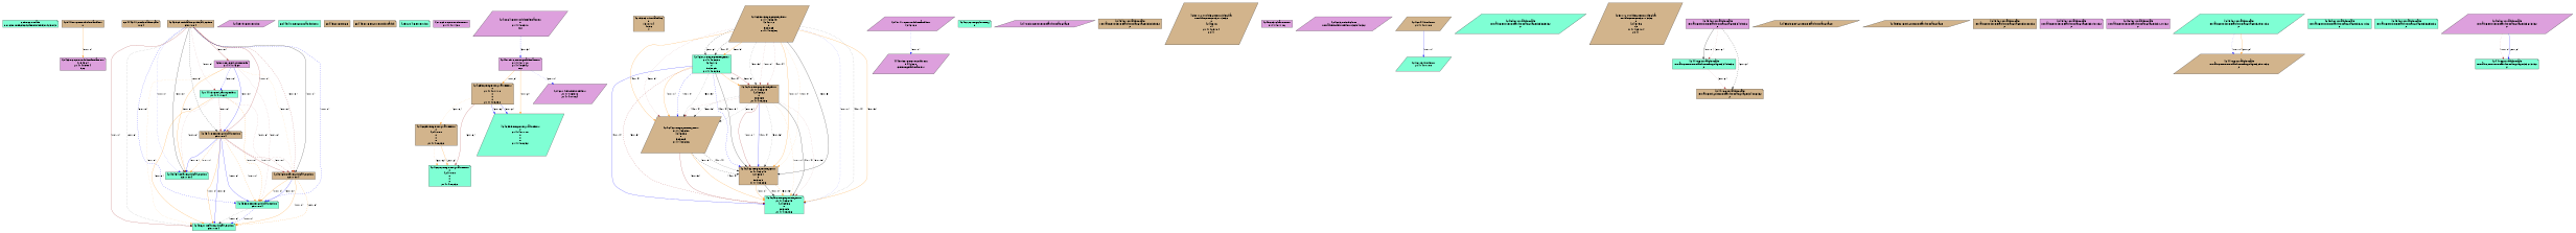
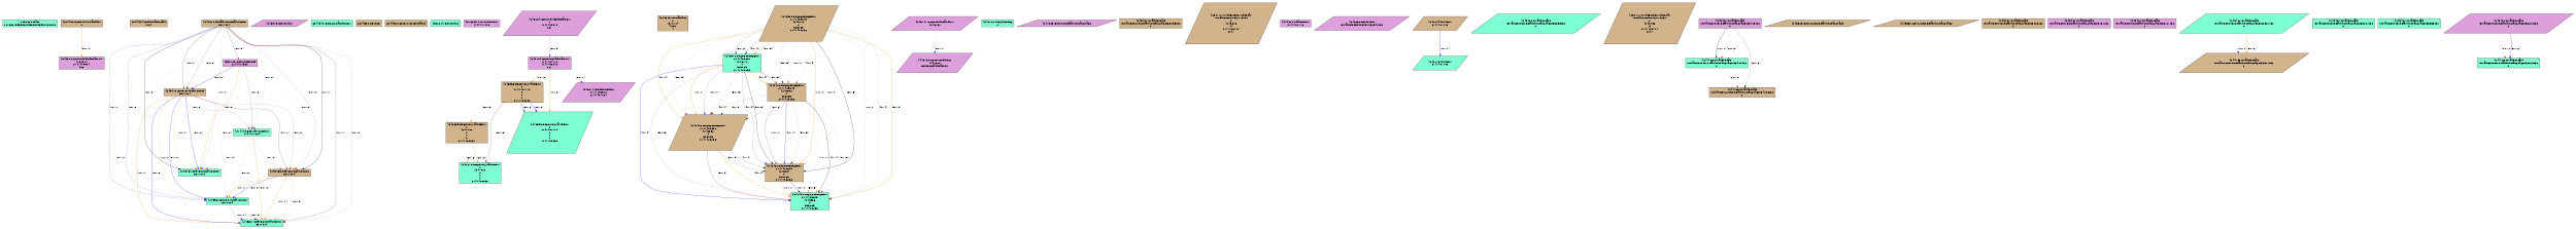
  digraph {
    node [fillcolor=tan shape=note style=filled]
    edge [color=darkorange style=solid]
    n1 [fillcolor=aquamarine label="6850628.main\n0016901ee5292d2f8e89799931d23873"]
    n2 [label="4254480.GetModuleHandleW\n0" shape=box]
    n3 [fillcolor=plum label="4243306.GetModuleFileNameW\n4194304\n2147408904\n522"]
    n4 [label="6844434.SetThreadLocale\n1024"]
    n5 [label="4243965.InitializeCriticalSection\n6917004" shape=box]
    n6 [fillcolor=plum label="4250188.GetSystemInfo\n2147417660"]
    n7 [fillcolor=aquamarine label="4214413.GetStartupInfoW\n2147417624" shape=box]
    n8 [label="4245418.EnterCriticalSection\n6917004"]
    n9 [label="4245469.LeaveCriticalSection\n6917004" shape=box]
    n10 [fillcolor=aquamarine label="4245454.LeaveCriticalSection\n6917004"]
    n11 [fillcolor=aquamarine label="4245580.EnterCriticalSection\n6917004"]
    n12 [fillcolor=aquamarine label="4245621.LeaveCriticalSection\n6917004"]
    n13 [fillcolor=plum label="4243979.GetVersion\n" shape=parallelogram]
    n14 [fillcolor=aquamarine label="6844540.GetCommandLineW\n" shape=box]
    n15 [label="6844560.GetACP\n" shape=box]
    n16 [label="6844580.GetCurrentThreadId\n"]
    n17 [fillcolor=aquamarine label="4250204.GetVersion\n"]
    n18 [fillcolor=plum label="4276690.GetVersionExW\n2147417420" shape=box]
    n19 [fillcolor=plum label="4248064.GetModuleFileNameW\n0\n2147408370\n261" shape=parallelogram]
    n20 [fillcolor=plum label="4245785.GetLongPathNameW\n2147407710\n2147406542\n261"]
    n21 [label="4246556.RegQueryValueExW\n0\n2147407710\n0\n0\n0\n2147408232"]
    n22 [fillcolor=aquamarine label="4246599.RegQueryValueExW\n0\n2147407710\n0\n0\n0\n2147408232" shape=parallelogram]
    n23 [fillcolor=plum label="4246014.FindFirstFileW\n2147406542\n2147407064" shape=parallelogram]
    n24 [label="4215383.VirtualAlloc\n0\n1310704\n4096\n4"]
    n25 [label="4246338.RegOpenKeyExW\n2147483649\n4246772\n0\n983065\n2147408236" shape=parallelogram]
    n26 [fillcolor=aquamarine label="4246372.RegOpenKeyExW\n2147483650\n4246772\n0\n983065\n2147408236" shape=box]
    n27 [label="4246402.RegOpenKeyExW\n2147483649\n4246832\n0\n983065\n2147408236" shape=box]
    n28 [label="4246432.RegOpenKeyExW\n2147483650\n4246832\n0\n983065\n2147408236" shape=parallelogram]
    n29 [label="4246462.RegOpenKeyExW\n2147483649\n4246884\n0\n983065\n2147408236" shape=box]
    n30 [fillcolor=aquamarine label="4246492.RegOpenKeyExW\n2147483649\n4246936\n0\n983065\n2147408236"]
    n31 [fillcolor=plum label="4245741.GetModuleHandleW\n4246160" shape=parallelogram]
    n32 [fillcolor=plum label="4445758.GetProcAddress\n9441320\nGetLongPathNameW" shape=parallelogram]
    n33 [label="4246635.RegQueryValueExW\n0\n4247000\n0\n0\n0\n2147408232"]
    n34 [fillcolor=aquamarine label="4246676.RegQueryValueExW\n0\n4247000\n0\n0\n0\n2147408232"]
    n35 [fillcolor=aquamarine label="4246722.RegCloseKey\n0"]
    n36 [fillcolor=plum label="4247883.GetUserDefaultUILanguage\n" shape=parallelogram]
    n37 [label="4245487.IsValidLocale\nretval_GetUserDefaultUILanguage_33035_32\n2" shape=box]
    n38 [label="4250171.MultiByteToWideChar\nretval_GetACP_32773_32\n0\n4243616\n14\n2147403704\n2047" shape=parallelogram]
    n39 [fillcolor=plum label="4245683.CharNextW\n2147407716" shape=box]
    n40 [fillcolor=plum label="4246032.FindClose\nretval_FindFirstFileW_32940_32" shape=parallelogram]
    n41 [label="4246044.lstrlenW\n2147407108" shape=parallelogram]
    n42 [fillcolor=aquamarine label="4246113.lstrlenW\n2147407108" shape=parallelogram]
    n43 [fillcolor=aquamarine label="4245487.IsValidLocale\nretval_GetUserDefaultUILanguage_33365_32\n2" shape=parallelogram]
    n44 [label="4250171.MultiByteToWideChar\nretval_GetACP_32773_32\n0\n4243796\n13\n2147403704\n2047" shape=parallelogram]
    n45 [fillcolor=plum label="4245487.IsValidLocale\nretval_GetUserDefaultUILanguage_33409_32\n2" shape=box]
    n46 [fillcolor=aquamarine label="4244766.IsValidLocale\nretval_GetUserDefaultUILanguage_33409_32\n2" shape=box]
    n47 [label="4244766.IsValidLocale\nretval_GetSystemDefaultUILanguage_34086_32\n2"]
    n48 [label="4245525.GetSystemDefaultUILanguage\n" shape=parallelogram]
    n49 [label="4245552.GetSystemDefaultUILanguage\n" shape=parallelogram]
    n50 [label="4245487.IsValidLocale\nretval_GetUserDefaultUILanguage_33088_32\n2" shape=box]
    n51 [fillcolor=plum label="4245487.IsValidLocale\nretval_GetUserDefaultUILanguage_33151_32\n2"]
    n52 [fillcolor=plum label="4245487.IsValidLocale\nretval_GetUserDefaultUILanguage_33127_32\n2" shape=box]
    n53 [fillcolor=aquamarine label="4245487.IsValidLocale\nretval_GetUserDefaultUILanguage_32981_32\n2" shape=parallelogram]
    n54 [label="4244766.IsValidLocale\nretval_GetUserDefaultUILanguage_32981_32\n2" shape=parallelogram]
    n55 [fillcolor=aquamarine label="4245487.IsValidLocale\nretval_GetUserDefaultUILanguage_33221_32\n2" shape=box]
    n56 [fillcolor=aquamarine label="4245487.IsValidLocale\nretval_GetUserDefaultUILanguage_33653_32\n2"]
    n57 [fillcolor=plum label="4245487.IsValidLocale\nretval_GetUserDefaultUILanguage_33613_32\n2" shape=parallelogram]
    n58 [fillcolor=aquamarine label="4244766.IsValidLocale\nretval_GetUserDefaultUILanguage_33613_32\n2"]
    n2 -> n3 [label="(0-->1)"]
    n5 -> n6 [color=brown label="(0-->0)"]
    n5 -> n7 [color=brown label="(0-->0)" style=dotted]
    n5 -> n8 [color=brown label="(1-->1)"]
    n5 -> n8 [color=black label="(0-->0)" style=dashed]
    n5 -> n9 [color=black label="(1-->1)"]
    n5 -> n9 [color=brown label="(0-->0)" style=dashed]
    n5 -> n10 [color=blue label="(1-->1)" style=dotted]
    n5 -> n10 [color=black label="(0-->0)"]
    n5 -> n11 [color=blue label="(1-->1)" style=dashed]
    n5 -> n11 [color=blue label="(0-->0)" style=dashed]
    n5 -> n12 [color=brown label="(1-->1)"]
    n5 -> n12 [color=black label="(0-->0)" style=dotted]
    n6 -> n7 [color=blue label="(0-->0)" style=dashed]
    n6 -> n8 [color=blue label="(0-->0)"]
    n6 -> n9 [label="(0-->0)" style=dotted]
    n6 -> n10 [label="(0-->0)"]
    n6 -> n11 [color=brown label="(0-->0)" style=dotted]
    n6 -> n12 [label="(0-->0)" style=dotted]
-   n7 -> n8 [color=brown label="(0-->0)" style=dashed]
+   n8 -> n7 [color=brown label="(0-->0)" style=dashed]
    n7 -> n9 [color=brown label="(0-->0)" style=dotted]
    n7 -> n10 [color=brown label="(0-->0)" style=dotted]
    n7 -> n11 [label="(0-->0)" style=dashed]
    n7 -> n12 [label="(0-->0)"]
    n8 -> n9 [color=brown label="(1-->1)"]
    n8 -> n9 [color=brown label="(0-->0)" style=dashed]
    n8 -> n10 [label="(1-->1)" style=dashed]
    n8 -> n10 [color=blue label="(0-->0)"]
    n8 -> n11 [label="(1-->1)" style=dashed]
    n8 -> n11 [color=blue label="(0-->0)"]
    n8 -> n12 [label="(1-->1)"]
    n8 -> n12 [color=blue label="(0-->0)"]
    n9 -> n11 [label="(1-->1)"]
    n9 -> n11 [color=blue label="(0-->0)"]
    n9 -> n12 [label="(1-->1)"]
    n9 -> n12 [label="(0-->0)" style=dashed]
    n11 -> n12 [color=blue label="(1-->1)" style=dashed]
    n11 -> n12 [color=black label="(0-->0)" style=dotted]
    n19 -> n20 [color=blue label="(3-->3)" style=dashed]
    n20 -> n21 [label="(1-->2)"]
    n20 -> n22 [label="(1-->2)"]
    n20 -> n23 [color=blue label="(2-->1)" style=dotted]
    n21 -> n22 [color=blue label="(2-->2)"]
    n21 -> n22 [color=blue label="(6-->6)"]
    n21 -> n33 [label="(6-->6)" style=dotted]
    n21 -> n34 [color=brown label="(6-->6)"]
    n25 -> n26 [color=black label="(2-->2)" style=dashed]
    n25 -> n26 [color=black label="(4-->4)" style=dashed]
    n25 -> n26 [label="(5-->5)"]
    n25 -> n27 [color=brown label="(1-->1)" style=dotted]
    n25 -> n27 [color=brown label="(4-->4)" style=dotted]
    n25 -> n27 [color=black label="(5-->5)" style=dotted]
    n25 -> n28 [label="(4-->4)"]
    n25 -> n28 [color=brown label="(5-->5)" style=dotted]
    n25 -> n29 [label="(1-->1)"]
    n25 -> n29 [label="(4-->4)" style=dotted]
    n25 -> n29 [color=black label="(5-->5)"]
    n25 -> n30 [color=blue label="(1-->1)" style=dotted]
    n25 -> n30 [color=black label="(4-->4)" style=dotted]
    n25 -> n30 [label="(5-->5)"]
    n26 -> n27 [label="(4-->4)"]
    n26 -> n27 [color=brown label="(5-->5)"]
    n26 -> n28 [label="(1-->1)"]
    n26 -> n28 [color=blue label="(4-->4)" style=dashed]
    n26 -> n28 [color=black label="(5-->5)" style=dotted]
    n26 -> n29 [color=blue label="(4-->4)" style=dashed]
    n26 -> n29 [color=black label="(5-->5)"]
    n26 -> n30 [color=blue label="(4-->4)"]
    n26 -> n30 [color=brown label="(5-->5)" style=dashed]
    n27 -> n28 [color=black label="(2-->2)" style=dotted]
    n27 -> n28 [color=brown label="(4-->4)" style=dotted]
    n27 -> n28 [color=black label="(5-->5)" style=dotted]
    n27 -> n29 [color=brown label="(1-->1)"]
    n27 -> n29 [color=blue label="(4-->4)"]
    n27 -> n29 [color=black label="(5-->5)" style=dotted]
    n27 -> n30 [label="(1-->1)" style=dotted]
    n27 -> n30 [color=black label="(4-->4)"]
    n27 -> n30 [color=brown label="(5-->5)" style=dotted]
    n28 -> n29 [color=black label="(4-->4)" style=dashed]
    n28 -> n29 [color=black label="(5-->5)" style=dashed]
    n28 -> n30 [label="(4-->4)"]
    n28 -> n30 [color=brown label="(5-->5)"]
    n29 -> n30 [label="(1-->1)"]
    n29 -> n30 [color=black label="(4-->4)"]
    n29 -> n30 [label="(5-->5)" style=dashed]
    n31 -> n32 [color=blue label="(0-->1)" style=dotted]
    n33 -> n34 [label="(2-->2)"]
    n33 -> n34 [label="(6-->6)" style=dotted]
    n41 -> n42 [color=blue label="(1-->1)"]
    n45 -> n46 [color=black label="(1-->1)"]
    n45 -> n46 [color=brown label="(2-->2)" style=dotted]
    n45 -> n47 [color=black label="(2-->2)" style=dashed]
    n46 -> n47 [color=brown label="(2-->2)" style=dotted]
    n53 -> n54 [color=blue label="(1-->1)" style=dotted]
    n53 -> n54 [label="(2-->2)"]
    n57 -> n58 [color=brown label="(1-->1)" style=dotted]
    n57 -> n58 [color=blue label="(2-->2)"]
  }
